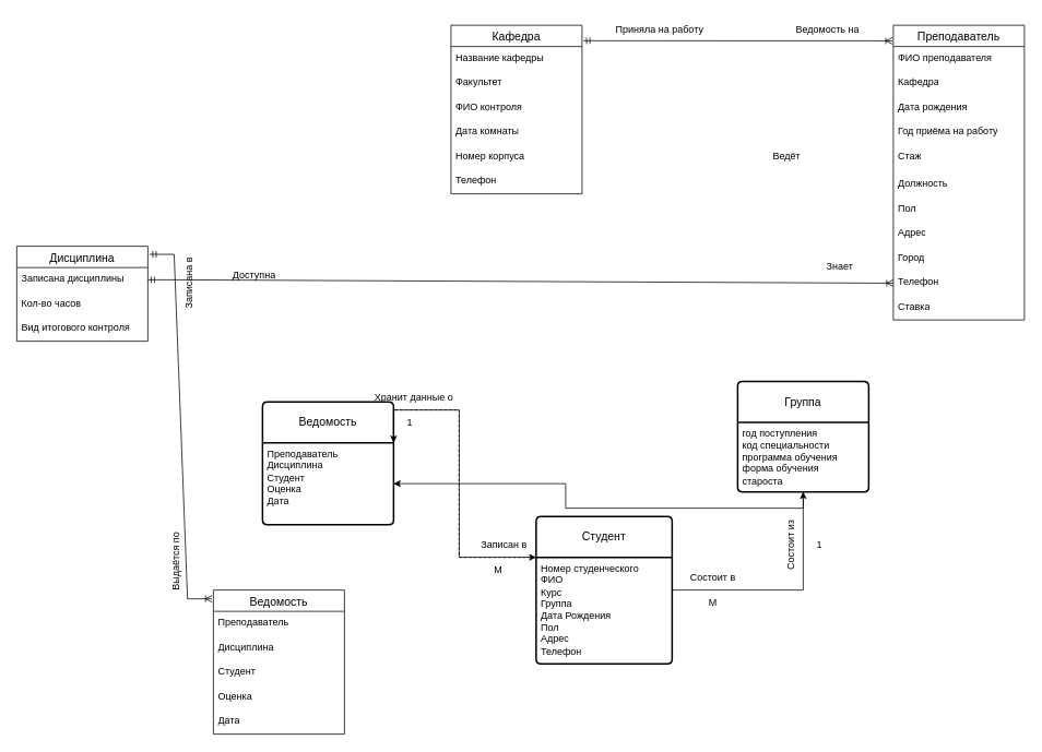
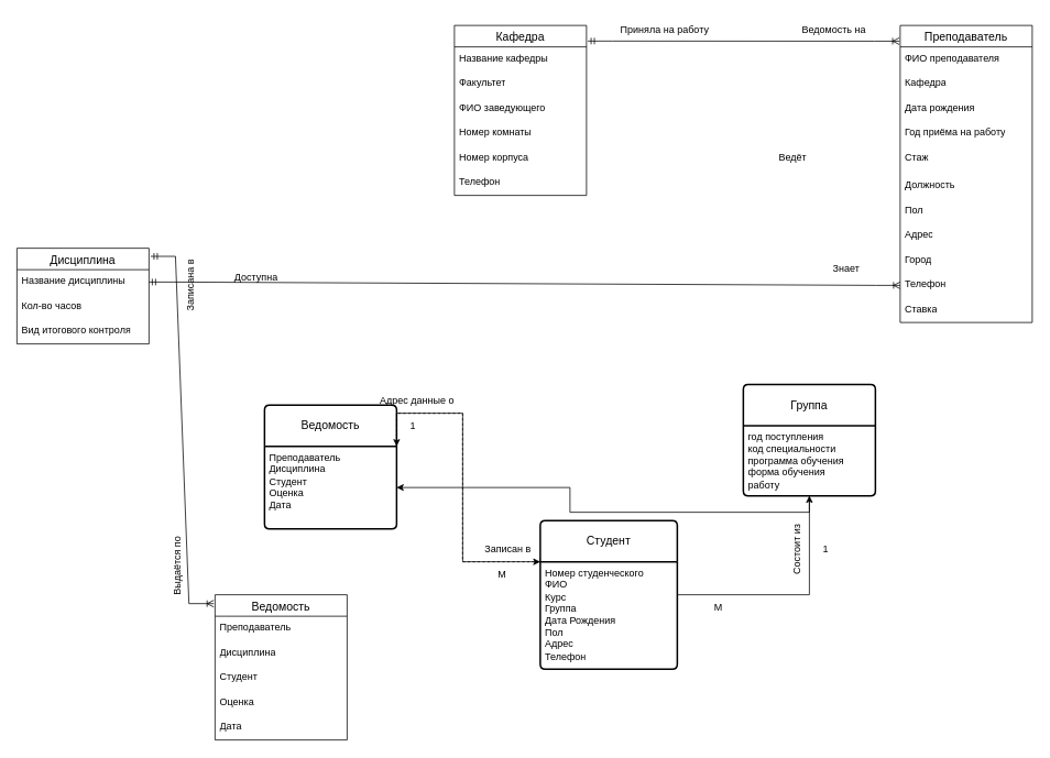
  <mxCell id="0" />
  <mxCell id="1" parent="0" />
  <mxCell id="2" value="Ведомость" style="swimlane;childLayout=stackLayout;horizontal=1;startSize=50;horizontalStack=0;rounded=1;fontSize=14;fontStyle=0;strokeWidth=2;resizeParent=0;resizeLast=1;shadow=0;dashed=0;align=center;arcSize=4;whiteSpace=wrap;html=1;" parent="1" vertex="1"><mxGeometry y="490" width="160" height="150" as="geometry" x="320" /></mxCell>
  <mxCell id="3" value="Преподаватель&lt;br&gt;Дисциплина&lt;br&gt;Студент&lt;br&gt;Оценка&lt;br&gt;Дата" style="align=left;strokeColor=none;fillColor=none;spacingLeft=4;fontSize=12;verticalAlign=top;resizable=0;rotatable=0;part=1;html=1;" parent="2" vertex="1"><mxGeometry y="50" width="160" height="100" as="geometry" /></mxCell>
  <mxCell id="4" style="edgeStyle=orthogonalEdgeStyle;rounded=0;orthogonalLoop=1;jettySize=auto;html=1;entryX=0.5;entryY=1;entryDx=0;entryDy=0;" parent="1" source="6" target="9" edge="1"><mxGeometry relative="1" as="geometry" /></mxCell>
  <mxCell id="5" style="edgeStyle=orthogonalEdgeStyle;rounded=0;orthogonalLoop=1;jettySize=auto;html=1;exitX=0;exitY=0.25;exitDx=0;exitDy=0;entryX=1;entryY=0;entryDx=0;entryDy=0;" parent="1" source="6" target="3" edge="1"><mxGeometry relative="1" as="geometry"><mxPoint x="570" y="520" as="targetPoint" /><Array as="points"><mxPoint x="654" y="680" /><mxPoint x="560" y="680" /><mxPoint x="560" y="500" /></Array></mxGeometry></mxCell>
  <mxCell id="6" value="Студент" style="swimlane;childLayout=stackLayout;horizontal=1;startSize=50;horizontalStack=0;rounded=1;fontSize=14;fontStyle=0;strokeWidth=2;resizeParent=0;resizeLast=1;shadow=0;dashed=0;align=center;arcSize=4;whiteSpace=wrap;html=1;" parent="1" vertex="1"><mxGeometry x="654" y="630" width="166" height="180" as="geometry" /></mxCell>
  <mxCell id="7" value="Номер студенческого&lt;br&gt;ФИО&lt;br&gt;Курс&lt;br&gt;Группа&lt;br&gt;Дата Рождения&lt;br&gt;Пол&lt;br&gt;Адрес&lt;br&gt;Телефон" style="align=left;strokeColor=none;fillColor=none;spacingLeft=4;fontSize=12;verticalAlign=top;resizable=0;rotatable=0;part=1;html=1;" parent="6" vertex="1"><mxGeometry y="50" width="166" height="130" as="geometry" /></mxCell>
  <mxCell id="8" value="Группа" style="swimlane;childLayout=stackLayout;horizontal=1;startSize=50;horizontalStack=0;rounded=1;fontSize=14;fontStyle=0;strokeWidth=2;resizeParent=0;resizeLast=1;shadow=0;dashed=0;align=center;arcSize=4;whiteSpace=wrap;html=1;" parent="1" vertex="1"><mxGeometry x="900" y="465" width="160" height="135" as="geometry" /></mxCell>
- <mxCell id="9" value="год поступления&lt;br&gt;код специальности&lt;br&gt;программа обучения&lt;br&gt;форма обучения&lt;br&gt;староста" style="align=left;strokeColor=none;fillColor=none;spacingLeft=4;fontSize=12;verticalAlign=top;resizable=0;rotatable=0;part=1;html=1;" parent="8" vertex="1"><mxGeometry y="50" width="160" height="85" as="geometry" /></mxCell>
- <mxCell id="10" value="Состоит в" style="text;strokeColor=none;align=center;fillColor=none;html=1;verticalAlign=middle;whiteSpace=wrap;rounded=0;" parent="1" vertex="1"><mxGeometry x="840" y="690" width="60" height="30" as="geometry" /></mxCell>
+ <mxCell id="9" value="год поступления&lt;br&gt;код специальности&lt;br&gt;программа обучения&lt;br&gt;форма обучения&lt;br&gt;работу" style="align=left;strokeColor=none;fillColor=none;spacingLeft=4;fontSize=12;verticalAlign=top;resizable=0;rotatable=0;part=1;html=1;" parent="8" vertex="1"><mxGeometry y="50" width="160" height="85" as="geometry" /></mxCell>
  <mxCell id="11" value="М" style="text;strokeColor=none;align=center;fillColor=none;html=1;verticalAlign=middle;whiteSpace=wrap;rounded=0;" parent="1" vertex="1"><mxGeometry x="840" y="720" width="60" height="30" as="geometry" /></mxCell>
  <mxCell id="12" style="edgeStyle=orthogonalEdgeStyle;rounded=0;orthogonalLoop=1;jettySize=auto;html=1;exitX=0.5;exitY=1;exitDx=0;exitDy=0;" parent="1" source="9" target="3" edge="1"><mxGeometry relative="1" as="geometry" /></mxCell>
  <mxCell id="13" value="Состоит из" style="text;strokeColor=none;align=center;fillColor=none;html=1;verticalAlign=middle;whiteSpace=wrap;rounded=0;rotation=270;" parent="1" vertex="1"><mxGeometry x="930" y="650" width="70" height="30" as="geometry" /></mxCell>
  <mxCell id="14" value="1" style="text;strokeColor=none;align=center;fillColor=none;html=1;verticalAlign=middle;whiteSpace=wrap;rounded=0;" parent="1" vertex="1"><mxGeometry x="970" y="650" width="60" height="30" as="geometry" /></mxCell>
  <mxCell id="15" style="edgeStyle=orthogonalEdgeStyle;rounded=0;orthogonalLoop=1;jettySize=auto;html=1;exitX=1;exitY=0;exitDx=0;exitDy=0;entryX=0;entryY=0;entryDx=0;entryDy=0;dashed=1;" parent="1" source="3" target="7" edge="1"><mxGeometry relative="1" as="geometry"><Array as="points"><mxPoint x="560" y="500" /><mxPoint x="560" y="680" /></Array></mxGeometry></mxCell>
  <mxCell id="16" value="Записан в" style="text;strokeColor=none;align=center;fillColor=none;html=1;verticalAlign=middle;whiteSpace=wrap;rounded=0;" parent="1" vertex="1"><mxGeometry x="560" y="650" width="110" height="30" as="geometry" /></mxCell>
  <mxCell id="17" value="1" style="text;strokeColor=none;align=center;fillColor=none;html=1;verticalAlign=middle;whiteSpace=wrap;rounded=0;" parent="1" vertex="1"><mxGeometry x="470" y="500" width="60" height="30" as="geometry" /></mxCell>
- <mxCell id="18" value="Хранит данные о" style="text;strokeColor=none;align=center;fillColor=none;html=1;verticalAlign=middle;whiteSpace=wrap;rounded=0;" parent="1" vertex="1"><mxGeometry x="450" y="470" width="110" height="30" as="geometry" /></mxCell>
+ <mxCell id="18" value="Адрес данные о" style="text;strokeColor=none;align=center;fillColor=none;html=1;verticalAlign=middle;whiteSpace=wrap;rounded=0;" parent="1" vertex="1"><mxGeometry x="450" y="470" width="110" height="30" as="geometry" /></mxCell>
  <mxCell id="19" value="М" style="text;strokeColor=none;align=center;fillColor=none;html=1;verticalAlign=middle;whiteSpace=wrap;rounded=0;" parent="1" vertex="1"><mxGeometry x="578" y="680" width="60" height="30" as="geometry" /></mxCell>
  <mxCell id="20" value="Выдаётся по" style="text;strokeColor=none;align=center;fillColor=none;html=1;verticalAlign=middle;whiteSpace=wrap;rounded=0;rotation=270;" parent="1" vertex="1"><mxGeometry x="170" y="670" width="90" height="30" as="geometry" /></mxCell>
  <mxCell id="21" value="Записана в" style="text;strokeColor=none;align=center;fillColor=none;html=1;verticalAlign=middle;whiteSpace=wrap;rounded=0;rotation=270;" parent="1" vertex="1"><mxGeometry x="190" y="330" width="80" height="30" as="geometry" /></mxCell>
  <mxCell id="22" value="Ведомость на" style="text;strokeColor=none;align=center;fillColor=none;html=1;verticalAlign=middle;whiteSpace=wrap;rounded=0;" parent="1" vertex="1"><mxGeometry x="960" y="20" width="100" height="30" as="geometry" /></mxCell>
  <mxCell id="23" value="Знает" style="text;strokeColor=none;align=center;fillColor=none;html=1;verticalAlign=middle;whiteSpace=wrap;rounded=0;rotation=0;" parent="1" vertex="1"><mxGeometry x="990" y="310" width="70" height="30" as="geometry" /></mxCell>
  <mxCell id="24" value="Приняла на работу" style="text;strokeColor=none;align=center;fillColor=none;html=1;verticalAlign=middle;whiteSpace=wrap;rounded=0;" parent="1" vertex="1"><mxGeometry x="740" y="20" width="130" height="30" as="geometry" /></mxCell>
  <mxCell id="25" value="Ведёт" style="text;strokeColor=none;align=center;fillColor=none;html=1;verticalAlign=middle;whiteSpace=wrap;rounded=0;" parent="1" vertex="1"><mxGeometry x="910" y="175" width="100" height="30" as="geometry" /></mxCell>
  <mxCell id="26" value="Доступна" style="text;strokeColor=none;align=center;fillColor=none;html=1;verticalAlign=middle;whiteSpace=wrap;rounded=0;rotation=0;" parent="1" vertex="1"><mxGeometry x="270" y="320" width="80" height="30" as="geometry" /></mxCell>
  <mxCell id="27" value="Ведомость" style="swimlane;fontStyle=0;childLayout=stackLayout;horizontal=1;startSize=26;horizontalStack=0;resizeParent=1;resizeParentMax=0;resizeLast=0;collapsible=1;marginBottom=0;align=center;fontSize=14;" vertex="1" parent="1"><mxGeometry x="260" y="720" width="160" height="176" as="geometry" /></mxCell>
  <mxCell id="28" value="Преподаватель" style="text;strokeColor=none;fillColor=none;spacingLeft=4;spacingRight=4;overflow=hidden;rotatable=0;points=[[0,0.5],[1,0.5]];portConstraint=eastwest;fontSize=12;whiteSpace=wrap;html=1;" vertex="1" parent="27"><mxGeometry y="26" width="160" height="30" as="geometry" /></mxCell>
  <mxCell id="29" value="Дисциплина" style="text;strokeColor=none;fillColor=none;spacingLeft=4;spacingRight=4;overflow=hidden;rotatable=0;points=[[0,0.5],[1,0.5]];portConstraint=eastwest;fontSize=12;whiteSpace=wrap;html=1;" vertex="1" parent="27"><mxGeometry y="56" width="160" height="30" as="geometry" /></mxCell>
  <mxCell id="30" value="Студент" style="text;strokeColor=none;fillColor=none;spacingLeft=4;spacingRight=4;overflow=hidden;rotatable=0;points=[[0,0.5],[1,0.5]];portConstraint=eastwest;fontSize=12;whiteSpace=wrap;html=1;" vertex="1" parent="27"><mxGeometry y="86" width="160" height="30" as="geometry" /></mxCell>
  <mxCell id="31" value="Оценка" style="text;strokeColor=none;fillColor=none;spacingLeft=4;spacingRight=4;overflow=hidden;rotatable=0;points=[[0,0.5],[1,0.5]];portConstraint=eastwest;fontSize=12;whiteSpace=wrap;html=1;" vertex="1" parent="27"><mxGeometry y="116" width="160" height="30" as="geometry" /></mxCell>
  <mxCell id="32" value="Дата" style="text;strokeColor=none;fillColor=none;spacingLeft=4;spacingRight=4;overflow=hidden;rotatable=0;points=[[0,0.5],[1,0.5]];portConstraint=eastwest;fontSize=12;whiteSpace=wrap;html=1;" vertex="1" parent="27"><mxGeometry y="146" width="160" height="30" as="geometry" /></mxCell>
  <mxCell id="33" value="Дисциплина" style="swimlane;fontStyle=0;childLayout=stackLayout;horizontal=1;startSize=26;horizontalStack=0;resizeParent=1;resizeParentMax=0;resizeLast=0;collapsible=1;marginBottom=0;align=center;fontSize=14;" vertex="1" parent="1"><mxGeometry x="20" y="300" width="160" height="116" as="geometry" /></mxCell>
- <mxCell id="34" value="Записана дисциплины" style="text;strokeColor=none;fillColor=none;spacingLeft=4;spacingRight=4;overflow=hidden;rotatable=0;points=[[0,0.5],[1,0.5]];portConstraint=eastwest;fontSize=12;whiteSpace=wrap;html=1;" vertex="1" parent="33"><mxGeometry y="26" width="160" height="30" as="geometry" /></mxCell>
+ <mxCell id="34" value="Название дисциплины" style="text;strokeColor=none;fillColor=none;spacingLeft=4;spacingRight=4;overflow=hidden;rotatable=0;points=[[0,0.5],[1,0.5]];portConstraint=eastwest;fontSize=12;whiteSpace=wrap;html=1;" vertex="1" parent="33"><mxGeometry y="26" width="160" height="30" as="geometry" /></mxCell>
  <mxCell id="35" value="Кол-во часов" style="text;strokeColor=none;fillColor=none;spacingLeft=4;spacingRight=4;overflow=hidden;rotatable=0;points=[[0,0.5],[1,0.5]];portConstraint=eastwest;fontSize=12;whiteSpace=wrap;html=1;" vertex="1" parent="33"><mxGeometry y="56" width="160" height="30" as="geometry" /></mxCell>
  <mxCell id="36" value="Вид итогового контроля" style="text;strokeColor=none;fillColor=none;spacingLeft=4;spacingRight=4;overflow=hidden;rotatable=0;points=[[0,0.5],[1,0.5]];portConstraint=eastwest;fontSize=12;whiteSpace=wrap;html=1;" vertex="1" parent="33"><mxGeometry y="86" width="160" height="30" as="geometry" /></mxCell>
  <mxCell id="37" value="Преподаватель" style="swimlane;fontStyle=0;childLayout=stackLayout;horizontal=1;startSize=26;horizontalStack=0;resizeParent=1;resizeParentMax=0;resizeLast=0;collapsible=1;marginBottom=0;align=center;fontSize=14;" vertex="1" parent="1"><mxGeometry x="1090" y="30" width="160" height="360" as="geometry" /></mxCell>
  <mxCell id="38" value="ФИО преподавателя" style="text;strokeColor=none;fillColor=none;spacingLeft=4;spacingRight=4;overflow=hidden;rotatable=0;points=[[0,0.5],[1,0.5]];portConstraint=eastwest;fontSize=12;whiteSpace=wrap;html=1;" vertex="1" parent="37"><mxGeometry y="26" width="160" height="30" as="geometry" /></mxCell>
  <mxCell id="39" value="Кафедра" style="text;strokeColor=none;fillColor=none;spacingLeft=4;spacingRight=4;overflow=hidden;rotatable=0;points=[[0,0.5],[1,0.5]];portConstraint=eastwest;fontSize=12;whiteSpace=wrap;html=1;" vertex="1" parent="37"><mxGeometry y="56" width="160" height="30" as="geometry" /></mxCell>
  <mxCell id="40" value="Дата рождения" style="text;strokeColor=none;fillColor=none;spacingLeft=4;spacingRight=4;overflow=hidden;rotatable=0;points=[[0,0.5],[1,0.5]];portConstraint=eastwest;fontSize=12;whiteSpace=wrap;html=1;" vertex="1" parent="37"><mxGeometry y="86" width="160" height="30" as="geometry" /></mxCell>
  <mxCell id="41" value="Год приёма на работу" style="text;strokeColor=none;fillColor=none;spacingLeft=4;spacingRight=4;overflow=hidden;rotatable=0;points=[[0,0.5],[1,0.5]];portConstraint=eastwest;fontSize=12;whiteSpace=wrap;html=1;" vertex="1" parent="37"><mxGeometry y="116" width="160" height="30" as="geometry" /></mxCell>
  <mxCell id="42" value="Стаж" style="text;strokeColor=none;fillColor=none;spacingLeft=4;spacingRight=4;overflow=hidden;rotatable=0;points=[[0,0.5],[1,0.5]];portConstraint=eastwest;fontSize=12;whiteSpace=wrap;html=1;" vertex="1" parent="37"><mxGeometry y="146" width="160" height="34" as="geometry" /></mxCell>
  <mxCell id="43" value="Должность" style="text;strokeColor=none;fillColor=none;spacingLeft=4;spacingRight=4;overflow=hidden;rotatable=0;points=[[0,0.5],[1,0.5]];portConstraint=eastwest;fontSize=12;whiteSpace=wrap;html=1;" vertex="1" parent="37"><mxGeometry y="180" width="160" height="30" as="geometry" /></mxCell>
  <mxCell id="44" value="Пол" style="text;strokeColor=none;fillColor=none;spacingLeft=4;spacingRight=4;overflow=hidden;rotatable=0;points=[[0,0.5],[1,0.5]];portConstraint=eastwest;fontSize=12;whiteSpace=wrap;html=1;" vertex="1" parent="37"><mxGeometry y="210" width="160" height="30" as="geometry" /></mxCell>
  <mxCell id="45" value="Адрес" style="text;strokeColor=none;fillColor=none;spacingLeft=4;spacingRight=4;overflow=hidden;rotatable=0;points=[[0,0.5],[1,0.5]];portConstraint=eastwest;fontSize=12;whiteSpace=wrap;html=1;" vertex="1" parent="37"><mxGeometry y="240" width="160" height="30" as="geometry" /></mxCell>
  <mxCell id="46" value="Город" style="text;strokeColor=none;fillColor=none;spacingLeft=4;spacingRight=4;overflow=hidden;rotatable=0;points=[[0,0.5],[1,0.5]];portConstraint=eastwest;fontSize=12;whiteSpace=wrap;html=1;" vertex="1" parent="37"><mxGeometry y="270" width="160" height="30" as="geometry" /></mxCell>
  <mxCell id="47" value="Телефон" style="text;strokeColor=none;fillColor=none;spacingLeft=4;spacingRight=4;overflow=hidden;rotatable=0;points=[[0,0.5],[1,0.5]];portConstraint=eastwest;fontSize=12;whiteSpace=wrap;html=1;" vertex="1" parent="37"><mxGeometry y="300" width="160" height="30" as="geometry" /></mxCell>
  <mxCell id="48" value="Ставка" style="text;strokeColor=none;fillColor=none;spacingLeft=4;spacingRight=4;overflow=hidden;rotatable=0;points=[[0,0.5],[1,0.5]];portConstraint=eastwest;fontSize=12;whiteSpace=wrap;html=1;" vertex="1" parent="37"><mxGeometry y="330" width="160" height="30" as="geometry" /></mxCell>
  <mxCell id="49" value="" style="edgeStyle=entityRelationEdgeStyle;fontSize=12;html=1;endArrow=ERoneToMany;startArrow=ERmandOne;rounded=0;entryX=-0.01;entryY=0.061;entryDx=0;entryDy=0;entryPerimeter=0;exitX=1.013;exitY=0.085;exitDx=0;exitDy=0;exitPerimeter=0;" edge="1" parent="1" source="33" target="27"><mxGeometry width="100" height="100" relative="1" as="geometry"><mxPoint x="200" y="420" as="sourcePoint" /><mxPoint x="510" y="540" as="targetPoint" /></mxGeometry></mxCell>
  <mxCell id="50" value="Кафедра" style="swimlane;fontStyle=0;childLayout=stackLayout;horizontal=1;startSize=26;horizontalStack=0;resizeParent=1;resizeParentMax=0;resizeLast=0;collapsible=1;marginBottom=0;align=center;fontSize=14;" vertex="1" parent="1"><mxGeometry x="550" y="30" width="160" height="206" as="geometry" /></mxCell>
  <mxCell id="51" value="Название кафедры" style="text;strokeColor=none;fillColor=none;spacingLeft=4;spacingRight=4;overflow=hidden;rotatable=0;points=[[0,0.5],[1,0.5]];portConstraint=eastwest;fontSize=12;whiteSpace=wrap;html=1;" vertex="1" parent="50"><mxGeometry y="26" width="160" height="30" as="geometry" /></mxCell>
  <mxCell id="52" value="Факультет" style="text;strokeColor=none;fillColor=none;spacingLeft=4;spacingRight=4;overflow=hidden;rotatable=0;points=[[0,0.5],[1,0.5]];portConstraint=eastwest;fontSize=12;whiteSpace=wrap;html=1;" vertex="1" parent="50"><mxGeometry y="56" width="160" height="30" as="geometry" /></mxCell>
- <mxCell id="53" value="ФИО контроля" style="text;strokeColor=none;fillColor=none;spacingLeft=4;spacingRight=4;overflow=hidden;rotatable=0;points=[[0,0.5],[1,0.5]];portConstraint=eastwest;fontSize=12;whiteSpace=wrap;html=1;" vertex="1" parent="50"><mxGeometry y="86" width="160" height="30" as="geometry" /></mxCell>
- <mxCell id="54" value="Дата комнаты" style="text;strokeColor=none;fillColor=none;spacingLeft=4;spacingRight=4;overflow=hidden;rotatable=0;points=[[0,0.5],[1,0.5]];portConstraint=eastwest;fontSize=12;whiteSpace=wrap;html=1;" vertex="1" parent="50"><mxGeometry y="116" width="160" height="30" as="geometry" /></mxCell>
+ <mxCell id="53" value="ФИО заведующего" style="text;strokeColor=none;fillColor=none;spacingLeft=4;spacingRight=4;overflow=hidden;rotatable=0;points=[[0,0.5],[1,0.5]];portConstraint=eastwest;fontSize=12;whiteSpace=wrap;html=1;" vertex="1" parent="50"><mxGeometry y="86" width="160" height="30" as="geometry" /></mxCell>
+ <mxCell id="54" value="Номер комнаты" style="text;strokeColor=none;fillColor=none;spacingLeft=4;spacingRight=4;overflow=hidden;rotatable=0;points=[[0,0.5],[1,0.5]];portConstraint=eastwest;fontSize=12;whiteSpace=wrap;html=1;" vertex="1" parent="50"><mxGeometry y="116" width="160" height="30" as="geometry" /></mxCell>
  <mxCell id="55" value="Номер корпуса" style="text;strokeColor=none;fillColor=none;spacingLeft=4;spacingRight=4;overflow=hidden;rotatable=0;points=[[0,0.5],[1,0.5]];portConstraint=eastwest;fontSize=12;whiteSpace=wrap;html=1;" vertex="1" parent="50"><mxGeometry y="146" width="160" height="30" as="geometry" /></mxCell>
  <mxCell id="56" value="Телефон" style="text;strokeColor=none;fillColor=none;spacingLeft=4;spacingRight=4;overflow=hidden;rotatable=0;points=[[0,0.5],[1,0.5]];portConstraint=eastwest;fontSize=12;whiteSpace=wrap;html=1;" vertex="1" parent="50"><mxGeometry y="176" width="160" height="30" as="geometry" /></mxCell>
  <mxCell id="57" value="" style="edgeStyle=entityRelationEdgeStyle;fontSize=12;html=1;endArrow=ERoneToMany;startArrow=ERmandOne;rounded=0;entryX=-0.007;entryY=0.053;entryDx=0;entryDy=0;entryPerimeter=0;exitX=1.01;exitY=0.092;exitDx=0;exitDy=0;exitPerimeter=0;" edge="1" parent="1" source="50" target="37"><mxGeometry width="100" height="100" relative="1" as="geometry"><mxPoint x="750" y="320" as="sourcePoint" /><mxPoint x="850" y="220" as="targetPoint" /></mxGeometry></mxCell>
  <mxCell id="58" value="" style="edgeStyle=entityRelationEdgeStyle;fontSize=12;html=1;endArrow=ERoneToMany;startArrow=ERmandOne;rounded=0;exitX=1;exitY=0.5;exitDx=0;exitDy=0;entryX=0;entryY=0.5;entryDx=0;entryDy=0;" edge="1" parent="1" source="34" target="47"><mxGeometry width="100" height="100" relative="1" as="geometry"><mxPoint x="560" y="320" as="sourcePoint" /><mxPoint x="660" y="220" as="targetPoint" /></mxGeometry></mxCell>
